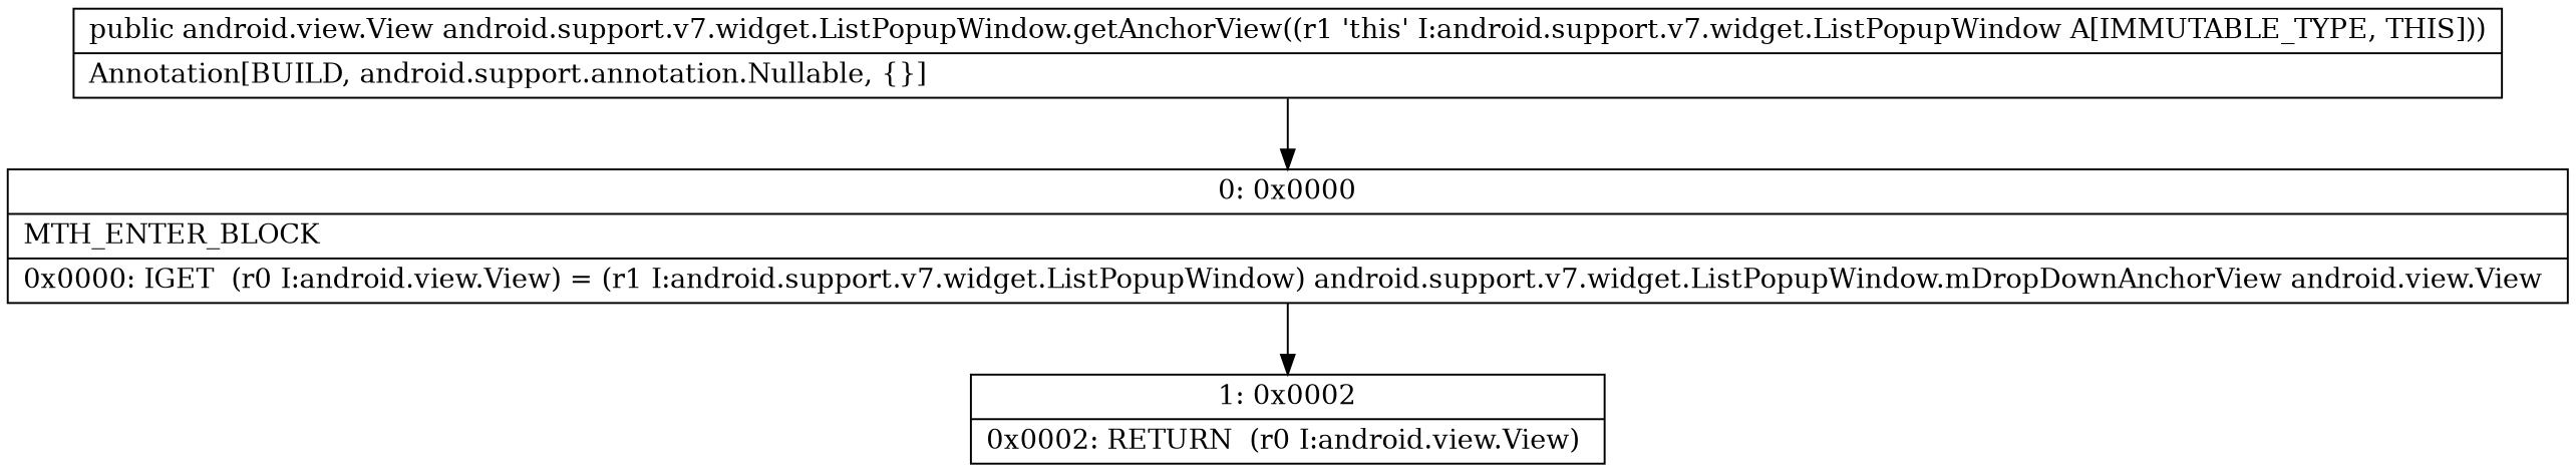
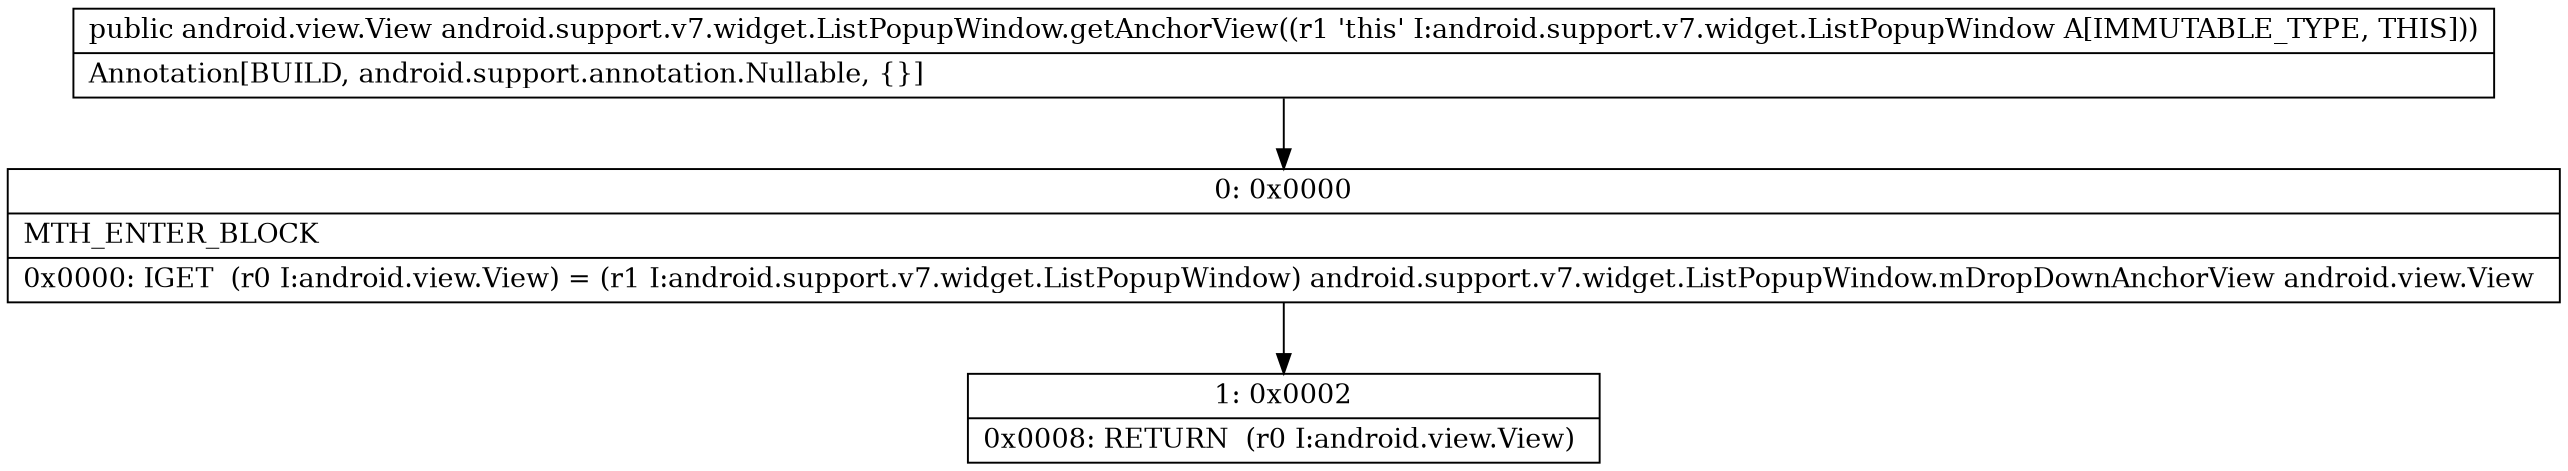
  digraph {
    node [shape=record]
    n1 [label="{0\:\ 0x0000|MTH_ENTER_BLOCK\l|0x0000: IGET  (r0 I:android.view.View) = (r1 I:android.support.v7.widget.ListPopupWindow) android.support.v7.widget.ListPopupWindow.mDropDownAnchorView android.view.View \l}"]
-   n2 [label="{1\:\ 0x0002|0x0002: RETURN  (r0 I:android.view.View) \l}"]
+   n2 [label="{1\:\ 0x0002|0x0008: RETURN  (r0 I:android.view.View) \l}"]
    n3 [label="{public android.view.View android.support.v7.widget.ListPopupWindow.getAnchorView((r1 'this' I:android.support.v7.widget.ListPopupWindow A[IMMUTABLE_TYPE, THIS]))  | Annotation[BUILD, android.support.annotation.Nullable, \{\}]\l}"]
    n1 -> n2
    n3 -> n1
  }
